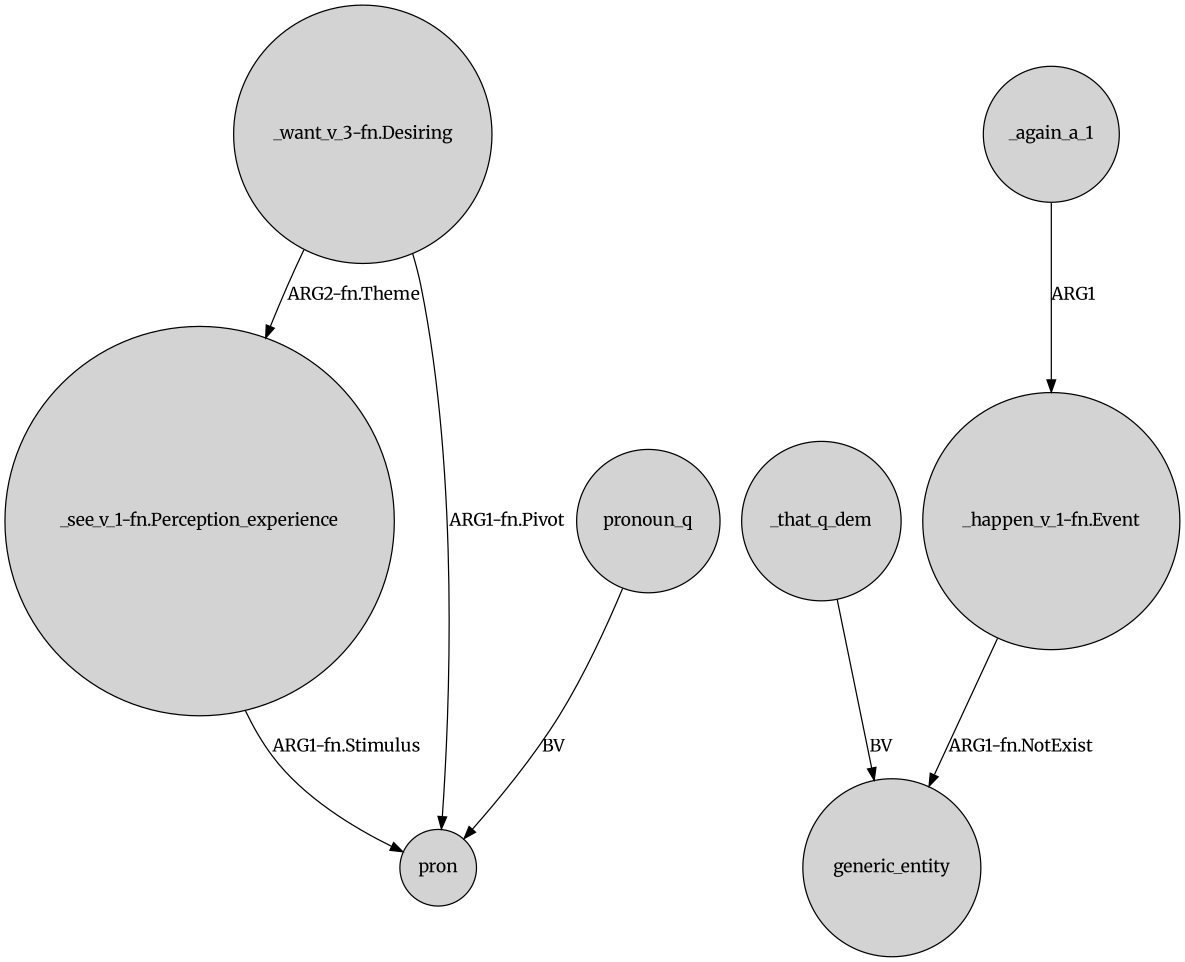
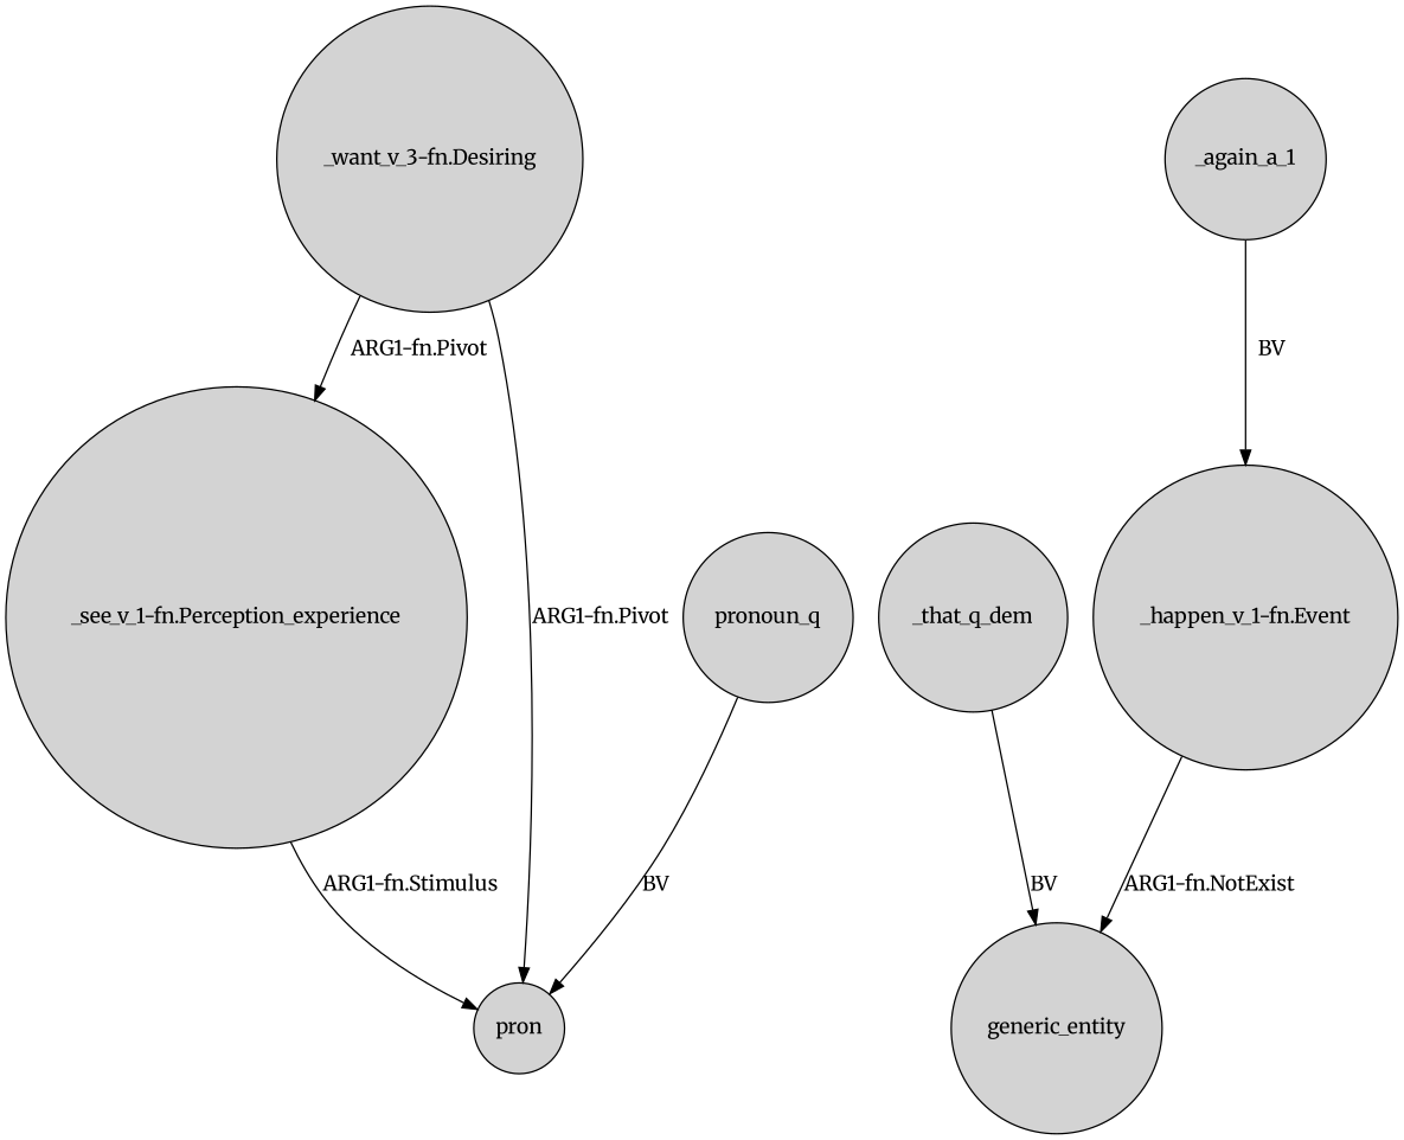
  digraph {
    fontname=Merriweather
    node [fontname=Merriweather shape=circle style=filled]
    edge [fontname=Merriweather]
    "_see_v_1-fn.Perception_experience"
    pron
    "_happen_v_1-fn.Event"
    generic_entity
    n5 [label="_want_v_3-fn.Desiring"]
    _again_a_1
    _that_q_dem
    pronoun_q
    "_see_v_1-fn.Perception_experience" -> pron [label="ARG1-fn.Stimulus"]
    "_happen_v_1-fn.Event" -> generic_entity [label="ARG1-fn.NotExist"]
-   n5 -> "_see_v_1-fn.Perception_experience" [label="ARG2-fn.Theme"]
+   n5 -> "_see_v_1-fn.Perception_experience" [label="ARG1-fn.Pivot"]
    n5 -> pron [label="ARG1-fn.Pivot"]
-   _again_a_1 -> "_happen_v_1-fn.Event" [label=ARG1]
+   _again_a_1 -> "_happen_v_1-fn.Event" [label=BV]
    _that_q_dem -> generic_entity [label=BV]
    pronoun_q -> pron [label=BV]
  }
